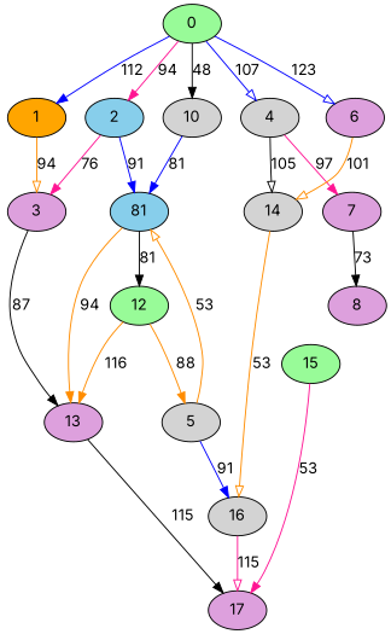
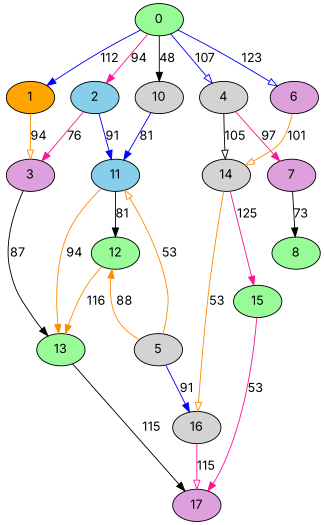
  digraph {
    fontname=Inter
    node [fillcolor=lightgrey fontname=Inter style=filled]
    edge [arrowhead=normal color=darkorange fontname=Inter]
    1 [fillcolor=orange]
    0 [fillcolor=palegreen]
    2 [fillcolor=skyblue]
    4
    6 [fillcolor=plum]
    10
    3 [fillcolor=plum]
-   11 [fillcolor=skyblue label=81]
+   11 [fillcolor=skyblue]
    7 [fillcolor=plum]
    14
-   13 [fillcolor=plum]
+   13 [fillcolor=palegreen]
    12 [fillcolor=palegreen]
    5
    16
-   8 [fillcolor=plum]
+   8 [fillcolor=palegreen]
    15 [fillcolor=palegreen]
    17 [fillcolor=plum]
    1 -> 3 [arrowhead=onormal label=94]
    0 -> 1 [color=blue label=112]
    0 -> 2 [color=deeppink label=94]
    0 -> 4 [arrowhead=onormal color=blue label=107]
    0 -> 6 [arrowhead=onormal color=blue label=123]
    0 -> 10 [color=black label=48]
    2 -> 3 [color=deeppink label=76]
    2 -> 11 [color=blue label=91]
    4 -> 7 [color=deeppink label=97]
    4 -> 14 [arrowhead=onormal color=black label=105]
    6 -> 14 [arrowhead=onormal label=101]
    10 -> 11 [color=blue label=81]
    3 -> 13 [color=black label=87]
    11 -> 13 [label=94]
    11 -> 12 [color=black label=81]
    7 -> 8 [color=black label=73]
    14 -> 16 [arrowhead=onormal label=53]
+   14 -> 15 [color=deeppink label=125]
    13 -> 17 [color=black label=115]
    12 -> 13 [label=116]
    5 -> 11 [arrowhead=onormal label=53]
-   12 -> 5 [label=88]
+   5 -> 12 [label=88]
    5 -> 16 [color=blue label=91]
    16 -> 17 [arrowhead=onormal color=deeppink label=115]
    15 -> 17 [color=deeppink label=53]
  }
